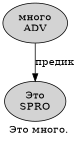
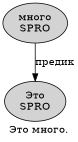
  digraph {
    label="Это много."
    node [fillcolor=lightgray penwidth=1 shape=ellipse style=filled]
    n1 [label="Это\nSPRO"]
-   n2 [label="много\nADV"]
+   n2 [label="много\nSPRO"]
    n2 -> n1 [label="предик"]
  }
